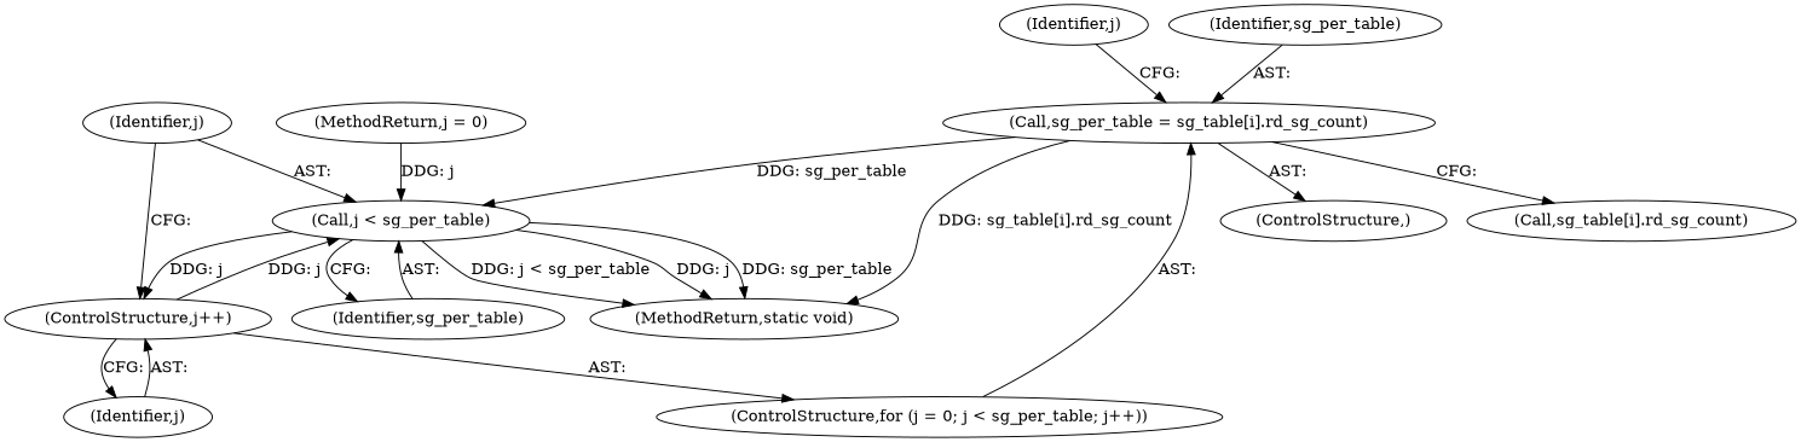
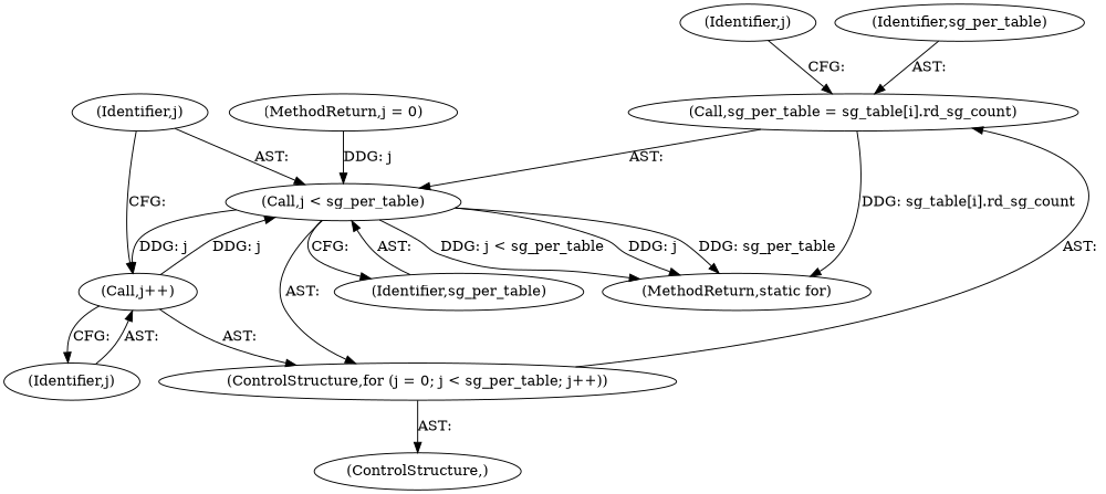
  digraph {
    n1 [label="(Call,sg_per_table = sg_table[i].rd_sg_count)"]
    n2 [label="(Call,j < sg_per_table)"]
    n3 [label="(ControlStructure,)"]
-   n4 [label="(Call,sg_table[i].rd_sg_count)"]
-   n5 [label="(MethodReturn,static void)"]
-   n6 [label="(ControlStructure,j++)"]
+   n5 [label="(MethodReturn,static for)"]
+   n6 [label="(Call,j++)"]
    n7 [label="(ControlStructure,for (j = 0; j < sg_per_table; j++))"]
    n8 [label="(Identifier,sg_per_table)"]
    n9 [label="(Identifier,j)"]
    n10 [label="(Identifier,j)"]
    n11 [label="(Identifier,j)"]
    n12 [label="(MethodReturn,j = 0)"]
    n13 [label="(Identifier,sg_per_table)"]
-   n1 -> n2 [label="DDG: sg_per_table"]
-   n1 -> n3 [label="AST: "]
-   n1 -> n4 [label="CFG: "]
+   n1 -> n2 [label="AST: "]
+   n7 -> n3 [label="AST: "]
    n1 -> n5 [label="DDG: sg_table[i].rd_sg_count"]
    n2 -> n5 [label="DDG: j < sg_per_table"]
    n2 -> n5 [label="DDG: j"]
    n2 -> n5 [label="DDG: sg_per_table"]
    n2 -> n6 [label="DDG: j"]
+   n2 -> n7 [label="AST: "]
    n2 -> n8 [label="CFG: "]
    n6 -> n2 [label="DDG: j"]
    n6 -> n7 [label="AST: "]
    n6 -> n9 [label="CFG: "]
    n7 -> n1 [label="AST: "]
    n8 -> n2 [label="AST: "]
    n9 -> n6 [label="AST: "]
    n10 -> n2 [label="AST: "]
    n10 -> n6 [label="CFG: "]
    n11 -> n1 [label="CFG: "]
    n12 -> n2 [label="DDG: j"]
    n13 -> n1 [label="AST: "]
  }
